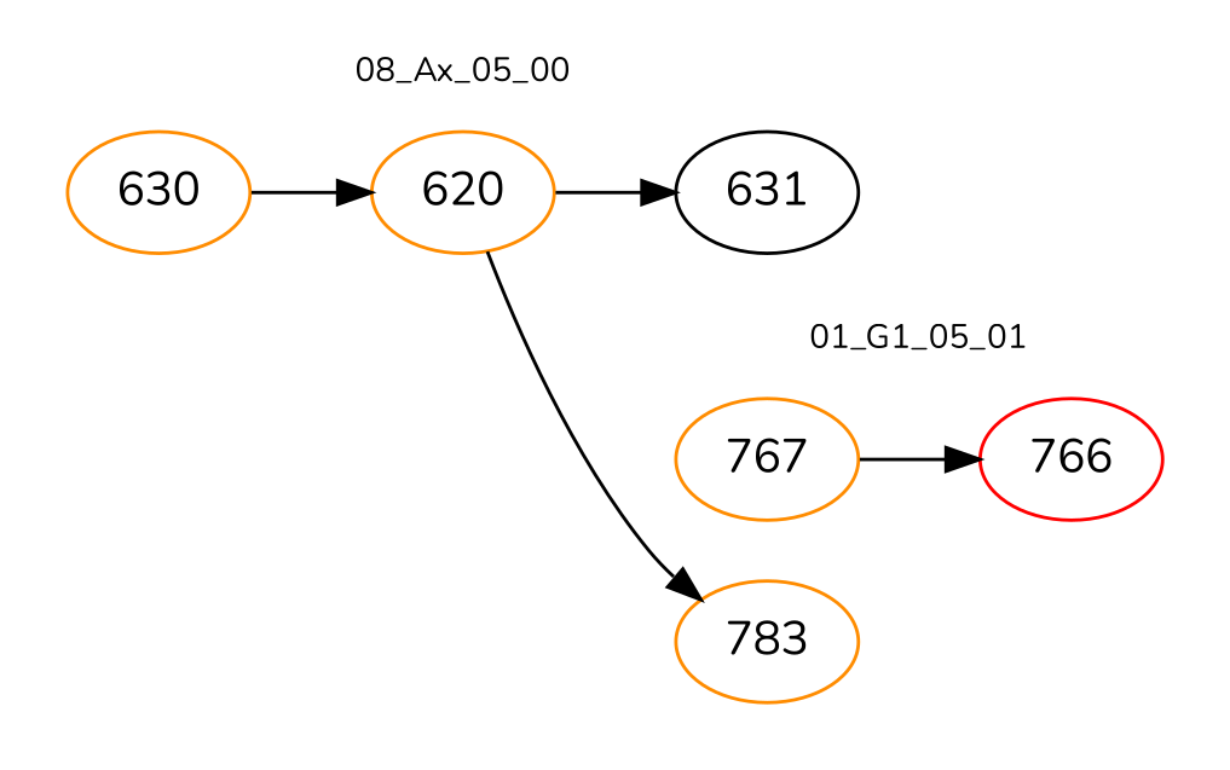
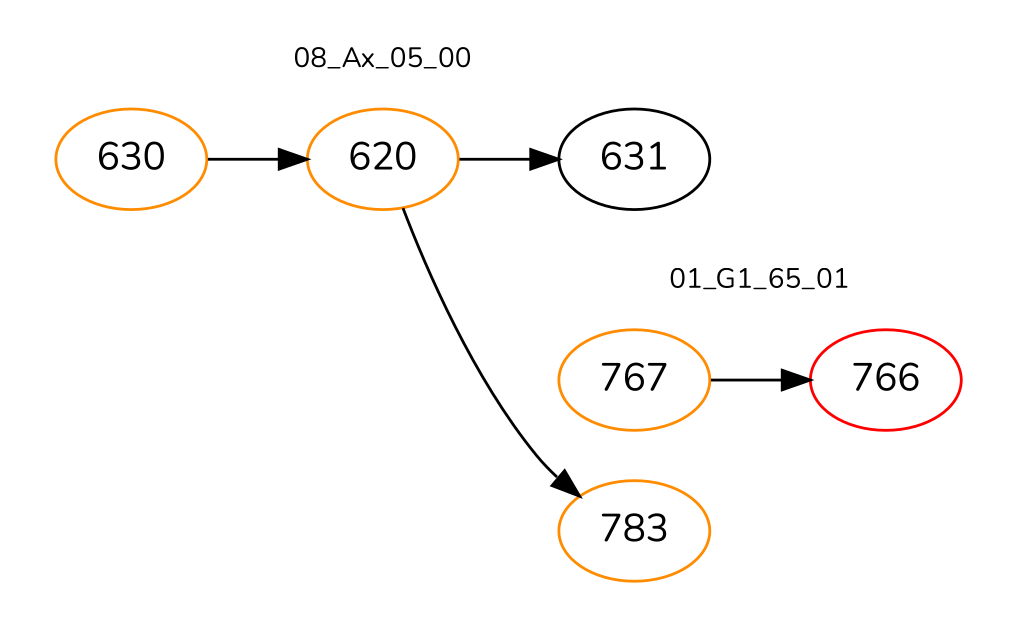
  digraph {
    fontname=Nunito
    rankdir=LR
    node [color=darkorange fontname=Nunito]
    edge [color=black fontname=Nunito]
    n1 [label=630]
    n2 [label=620]
    n3 [color=black label=631]
    n4 [label=767]
    n5 [color=red label=766]
    n6 [label=783]
    subgraph cluster_1 {
      color=white
      fontsize=10
      label="08_Ax_05_00"
      n1
      n2
      n3
    }
    subgraph cluster_2 {
      color=white
      fontsize=10
-     label="01_G1_05_01"
+     label="01_G1_65_01"
      n4
      n5
      n6
    }
    n1 -> n2
    n2 -> n3
    n2 -> n6
    n4 -> n5
  }
